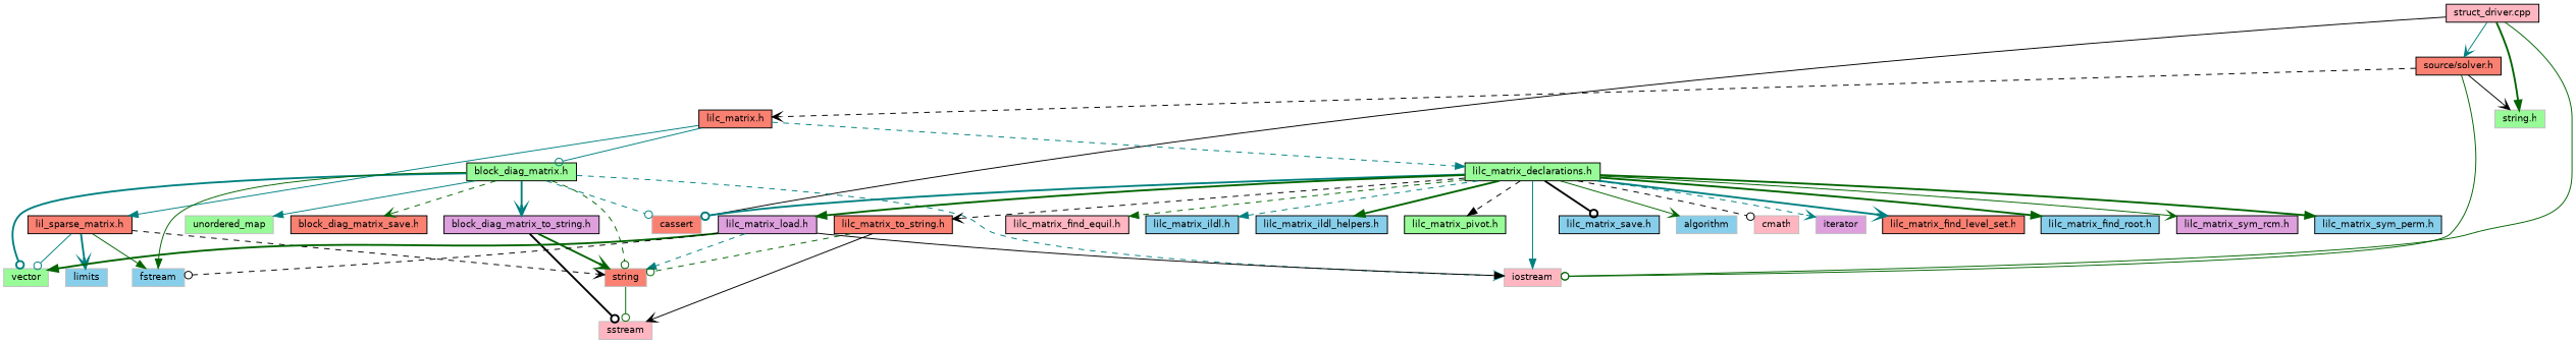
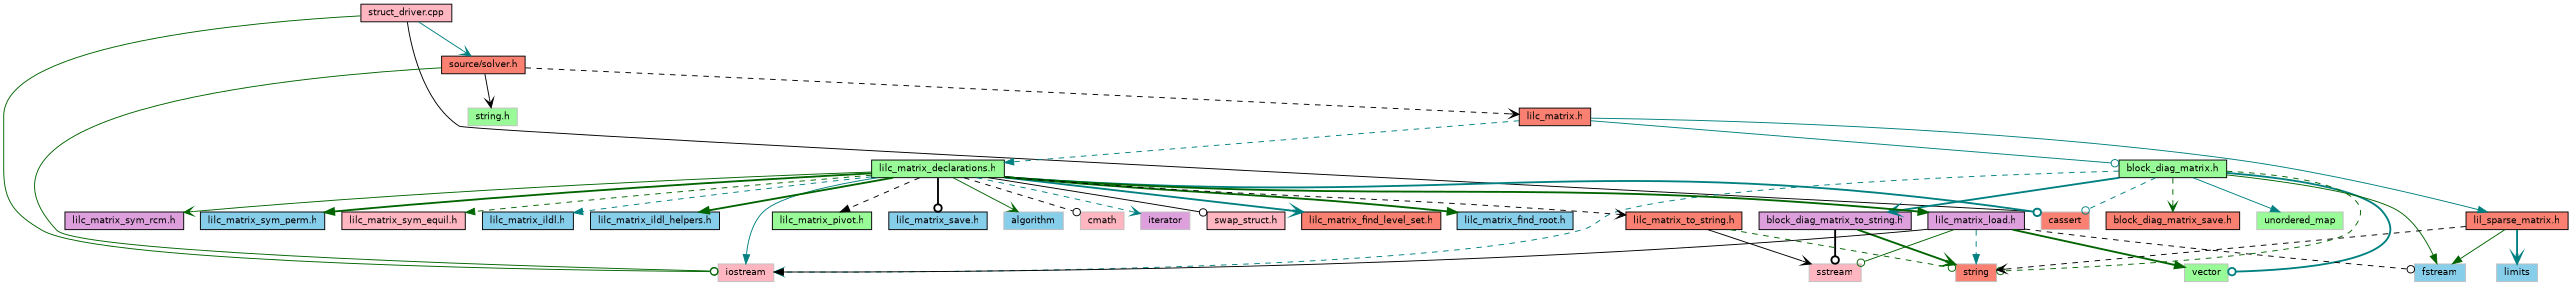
  digraph {
    node [color=black fillcolor=salmon fontname=Helvetica fontsize=10 shape=record style=filled]
    edge [arrowhead=normal color=darkgreen fontname=Helvetica fontsize=10 labelfontname=Helvetica labelfontsize=10 style=solid]
    n1 [fillcolor=lightpink fontcolor=black height=0.2 label="struct_driver.cpp" width=0.4]
    n2 [color=grey75 fillcolor=lightpink height=0.2 label=iostream width=0.4]
    n3 [color=grey75 height=0.2 label=cassert width=0.4]
    n4 [color=grey75 fillcolor=palegreen height=0.2 label="string.h" width=0.4]
    n5 [height=0.2 label="source/solver.h" width=0.4]
    n6 [height=0.2 label="lilc_matrix.h" width=0.4]
    n7 [fillcolor=palegreen height=0.2 label="block_diag_matrix.h" width=0.4]
    n8 [height=0.2 label="lil_sparse_matrix.h" width=0.4]
    n9 [fillcolor=palegreen height=0.2 label="lilc_matrix_declarations.h" width=0.4]
    n10 [color=grey75 fillcolor=palegreen height=0.2 label=unordered_map width=0.4]
    n11 [color=grey75 fillcolor=palegreen height=0.2 label=vector width=0.4]
    n12 [color=grey75 height=0.2 label=string width=0.4]
    n13 [color=grey75 fillcolor=skyblue height=0.2 label=fstream width=0.4]
    n14 [fillcolor=plum height=0.2 label="block_diag_matrix_to_string.h" width=0.4]
    n15 [height=0.2 label="block_diag_matrix_save.h" width=0.4]
    n16 [color=grey75 fillcolor=skyblue height=0.2 label=limits width=0.4]
    n17 [color=grey75 fillcolor=skyblue height=0.2 label=algorithm width=0.4]
    n18 [color=grey75 fillcolor=lightpink height=0.2 label=cmath width=0.4]
    n19 [color=grey75 fillcolor=plum height=0.2 label=iterator width=0.4]
+   n20 [fillcolor=lightpink height=0.2 label="swap_struct.h" width=0.4]
    n21 [height=0.2 label="lilc_matrix_find_level_set.h" width=0.4]
    n22 [fillcolor=skyblue height=0.2 label="lilc_matrix_find_root.h" width=0.4]
    n23 [fillcolor=plum height=0.2 label="lilc_matrix_sym_rcm.h" width=0.4]
    n24 [fillcolor=skyblue height=0.2 label="lilc_matrix_sym_perm.h" width=0.4]
-   n25 [fillcolor=lightpink height=0.2 label="lilc_matrix_find_equil.h" width=0.4]
+   n25 [fillcolor=lightpink height=0.2 label="lilc_matrix_sym_equil.h" width=0.4]
    n26 [fillcolor=skyblue height=0.2 label="lilc_matrix_ildl.h" width=0.4]
    n27 [fillcolor=skyblue height=0.2 label="lilc_matrix_ildl_helpers.h" width=0.4]
    n28 [fillcolor=palegreen height=0.2 label="lilc_matrix_pivot.h" width=0.4]
    n29 [fillcolor=plum height=0.2 label="lilc_matrix_load.h" width=0.4]
    n30 [fillcolor=skyblue height=0.2 label="lilc_matrix_save.h" width=0.4]
    n31 [height=0.2 label="lilc_matrix_to_string.h" width=0.4]
    n32 [color=grey75 fillcolor=lightpink height=0.2 label=sstream width=0.4]
    n1 -> n2 [arrowhead=odot]
    n1 -> n3 [arrowhead=odot color=black]
-   n1 -> n4 [style=bold]
    n1 -> n5 [arrowhead=vee color=teal]
    n5 -> n2 [arrowhead=odot]
    n5 -> n4 [arrowhead=vee color=black]
    n5 -> n6 [arrowhead=vee color=black style=dashed]
    n6 -> n7 [arrowhead=odot color=teal]
    n6 -> n8 [color=teal]
    n6 -> n9 [color=teal style=dashed]
    n7 -> n2 [arrowhead=vee color=teal style=dashed]
    n7 -> n3 [arrowhead=odot color=teal style=dashed]
    n7 -> n10 [color=teal]
    n7 -> n11 [arrowhead=odot color=teal style=bold]
    n7 -> n12 [arrowhead=odot style=dashed]
    n7 -> n13
    n7 -> n14 [arrowhead=vee color=teal style=bold]
    n7 -> n15 [arrowhead=vee style=dashed]
-   n8 -> n11 [arrowhead=odot color=teal]
    n8 -> n12 [arrowhead=vee color=black style=dashed]
    n8 -> n13
    n8 -> n16 [arrowhead=vee color=teal style=bold]
    n9 -> n2 [color=teal]
    n9 -> n3 [arrowhead=odot color=teal style=bold]
    n9 -> n17 [arrowhead=vee]
    n9 -> n18 [arrowhead=odot color=black style=dashed]
    n9 -> n19 [arrowhead=vee color=teal style=dashed]
+   n9 -> n20 [arrowhead=odot color=black]
    n9 -> n21 [arrowhead=vee color=teal style=bold]
    n9 -> n22 [style=bold]
    n9 -> n23 [arrowhead=vee]
    n9 -> n24 [style=bold]
    n9 -> n25 [style=dashed]
    n9 -> n26 [color=teal style=dashed]
    n9 -> n27 [style=bold]
    n9 -> n28 [color=black style=dashed]
    n9 -> n29 [style=bold]
    n9 -> n30 [arrowhead=odot color=black style=bold]
    n9 -> n31 [arrowhead=vee color=black style=dashed]
    n14 -> n12 [arrowhead=vee style=bold]
    n14 -> n32 [arrowhead=odot color=black style=bold]
    n29 -> n2 [color=black]
    n29 -> n11 [style=bold]
    n29 -> n12 [color=teal style=dashed]
    n29 -> n13 [arrowhead=odot color=black style=dashed]
-   n12 -> n32 [arrowhead=odot]
+   n29 -> n32 [arrowhead=odot]
    n31 -> n12 [arrowhead=odot style=dashed]
    n31 -> n32 [arrowhead=vee color=black]
  }
